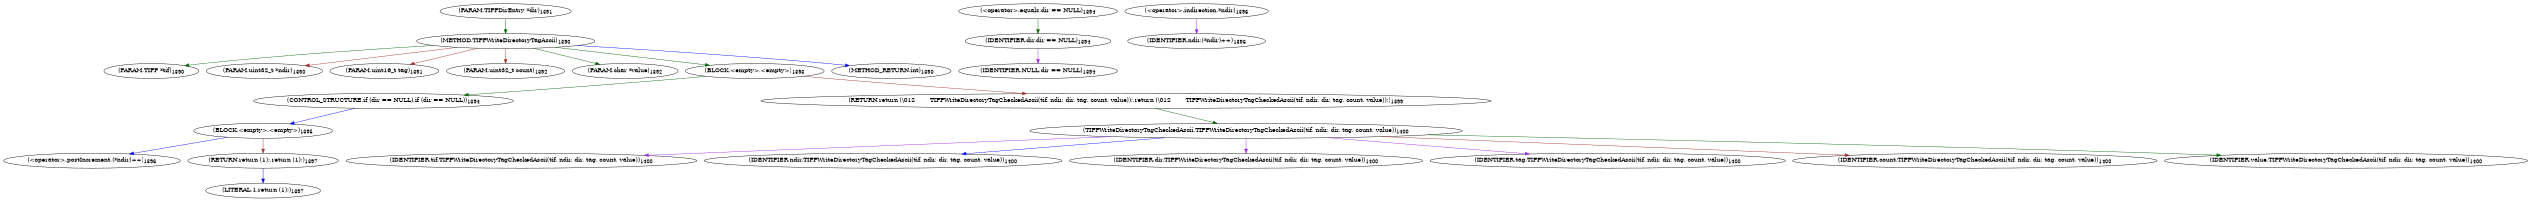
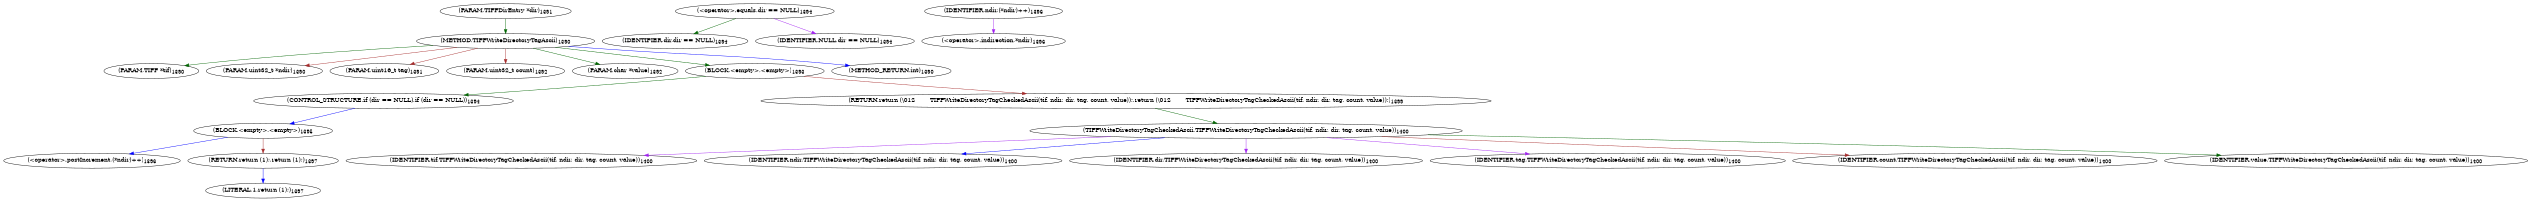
  digraph {
    edge [color=darkgreen]
    n1 [label=<(METHOD,TIFFWriteDirectoryTagAscii)<SUB>1390</SUB>>]
    n2 [label=<(PARAM,TIFF *tif)<SUB>1390</SUB>>]
    n3 [label=<(PARAM,uint32_t *ndir)<SUB>1390</SUB>>]
    n4 [label=<(PARAM,uint16_t tag)<SUB>1391</SUB>>]
    n5 [label=<(PARAM,uint32_t count)<SUB>1392</SUB>>]
    n6 [label=<(PARAM,char *value)<SUB>1392</SUB>>]
    n7 [label=<(BLOCK,&lt;empty&gt;,&lt;empty&gt;)<SUB>1393</SUB>>]
    n8 [label=<(METHOD_RETURN,int)<SUB>1390</SUB>>]
    n9 [label=<(PARAM,TIFFDirEntry *dir)<SUB>1391</SUB>>]
    n10 [label=<(CONTROL_STRUCTURE,if (dir == NULL),if (dir == NULL))<SUB>1394</SUB>>]
    n11 [label=<(RETURN,return (\012        TIFFWriteDirectoryTagCheckedAscii(tif, ndir, dir, tag, count, value));,return (\012        TIFFWriteDirectoryTagCheckedAscii(tif, ndir, dir, tag, count, value));)<SUB>1399</SUB>>]
    n12 [label=<(BLOCK,&lt;empty&gt;,&lt;empty&gt;)<SUB>1395</SUB>>]
    n13 [label=<(TIFFWriteDirectoryTagCheckedAscii,TIFFWriteDirectoryTagCheckedAscii(tif, ndir, dir, tag, count, value))<SUB>1400</SUB>>]
    n14 [label=<(&lt;operator&gt;.equals,dir == NULL)<SUB>1394</SUB>>]
    n15 [label=<(IDENTIFIER,dir,dir == NULL)<SUB>1394</SUB>>]
    n16 [label=<(IDENTIFIER,NULL,dir == NULL)<SUB>1394</SUB>>]
    n17 [label=<(&lt;operator&gt;.postIncrement,(*ndir)++)<SUB>1396</SUB>>]
    n18 [label=<(RETURN,return (1);,return (1);)<SUB>1397</SUB>>]
    n19 [label=<(LITERAL,1,return (1);)<SUB>1397</SUB>>]
    n20 [label=<(&lt;operator&gt;.indirection,*ndir)<SUB>1396</SUB>>]
    n21 [label=<(IDENTIFIER,ndir,(*ndir)++)<SUB>1396</SUB>>]
    n22 [label=<(IDENTIFIER,tif,TIFFWriteDirectoryTagCheckedAscii(tif, ndir, dir, tag, count, value))<SUB>1400</SUB>>]
    n23 [label=<(IDENTIFIER,ndir,TIFFWriteDirectoryTagCheckedAscii(tif, ndir, dir, tag, count, value))<SUB>1400</SUB>>]
    n24 [label=<(IDENTIFIER,dir,TIFFWriteDirectoryTagCheckedAscii(tif, ndir, dir, tag, count, value))<SUB>1400</SUB>>]
    n25 [label=<(IDENTIFIER,tag,TIFFWriteDirectoryTagCheckedAscii(tif, ndir, dir, tag, count, value))<SUB>1400</SUB>>]
    n26 [label=<(IDENTIFIER,count,TIFFWriteDirectoryTagCheckedAscii(tif, ndir, dir, tag, count, value))<SUB>1400</SUB>>]
    n27 [label=<(IDENTIFIER,value,TIFFWriteDirectoryTagCheckedAscii(tif, ndir, dir, tag, count, value))<SUB>1400</SUB>>]
    n1 -> n2
    n1 -> n3 [color=brown]
    n1 -> n4 [color=brown]
    n1 -> n5 [color=brown]
    n1 -> n6
    n1 -> n7
    n1 -> n8 [color=blue]
    n7 -> n10
    n7 -> n11 [color=brown]
    n9 -> n1
    n10 -> n12 [color=blue]
    n11 -> n13
    n12 -> n17 [color=blue]
    n12 -> n18 [color=brown]
    n13 -> n22 [color=purple]
    n13 -> n23 [color=blue]
    n13 -> n24 [color=purple]
    n13 -> n25 [color=purple]
    n13 -> n26 [color=brown]
    n13 -> n27
    n14 -> n15
-   n15 -> n16 [color=purple]
+   n14 -> n16 [color=purple]
    n18 -> n19 [color=blue]
-   n20 -> n21 [color=purple]
+   n21 -> n20 [color=purple]
  }
